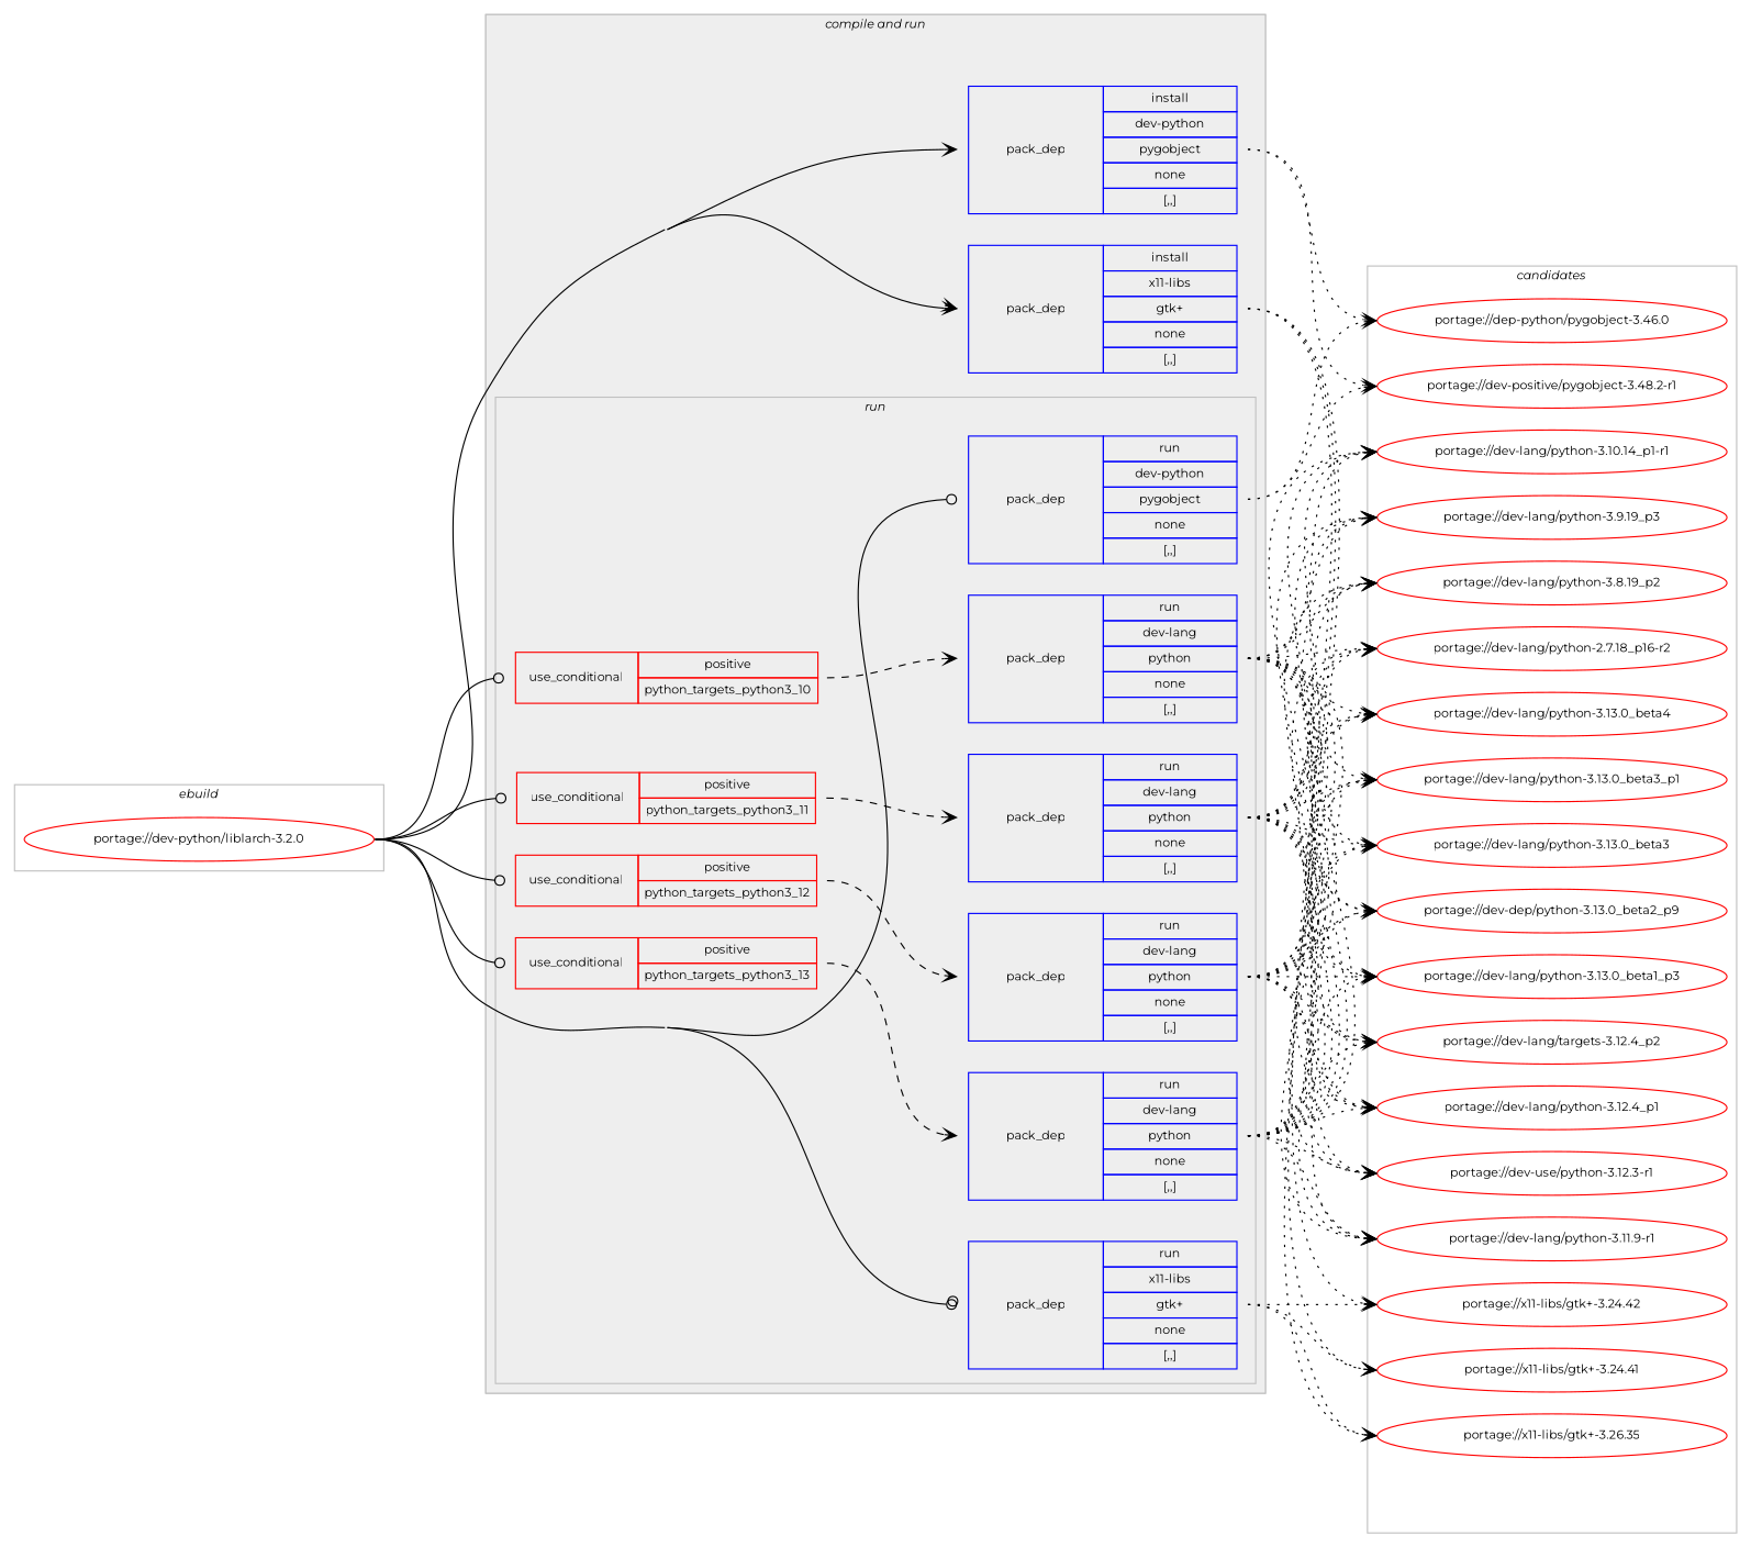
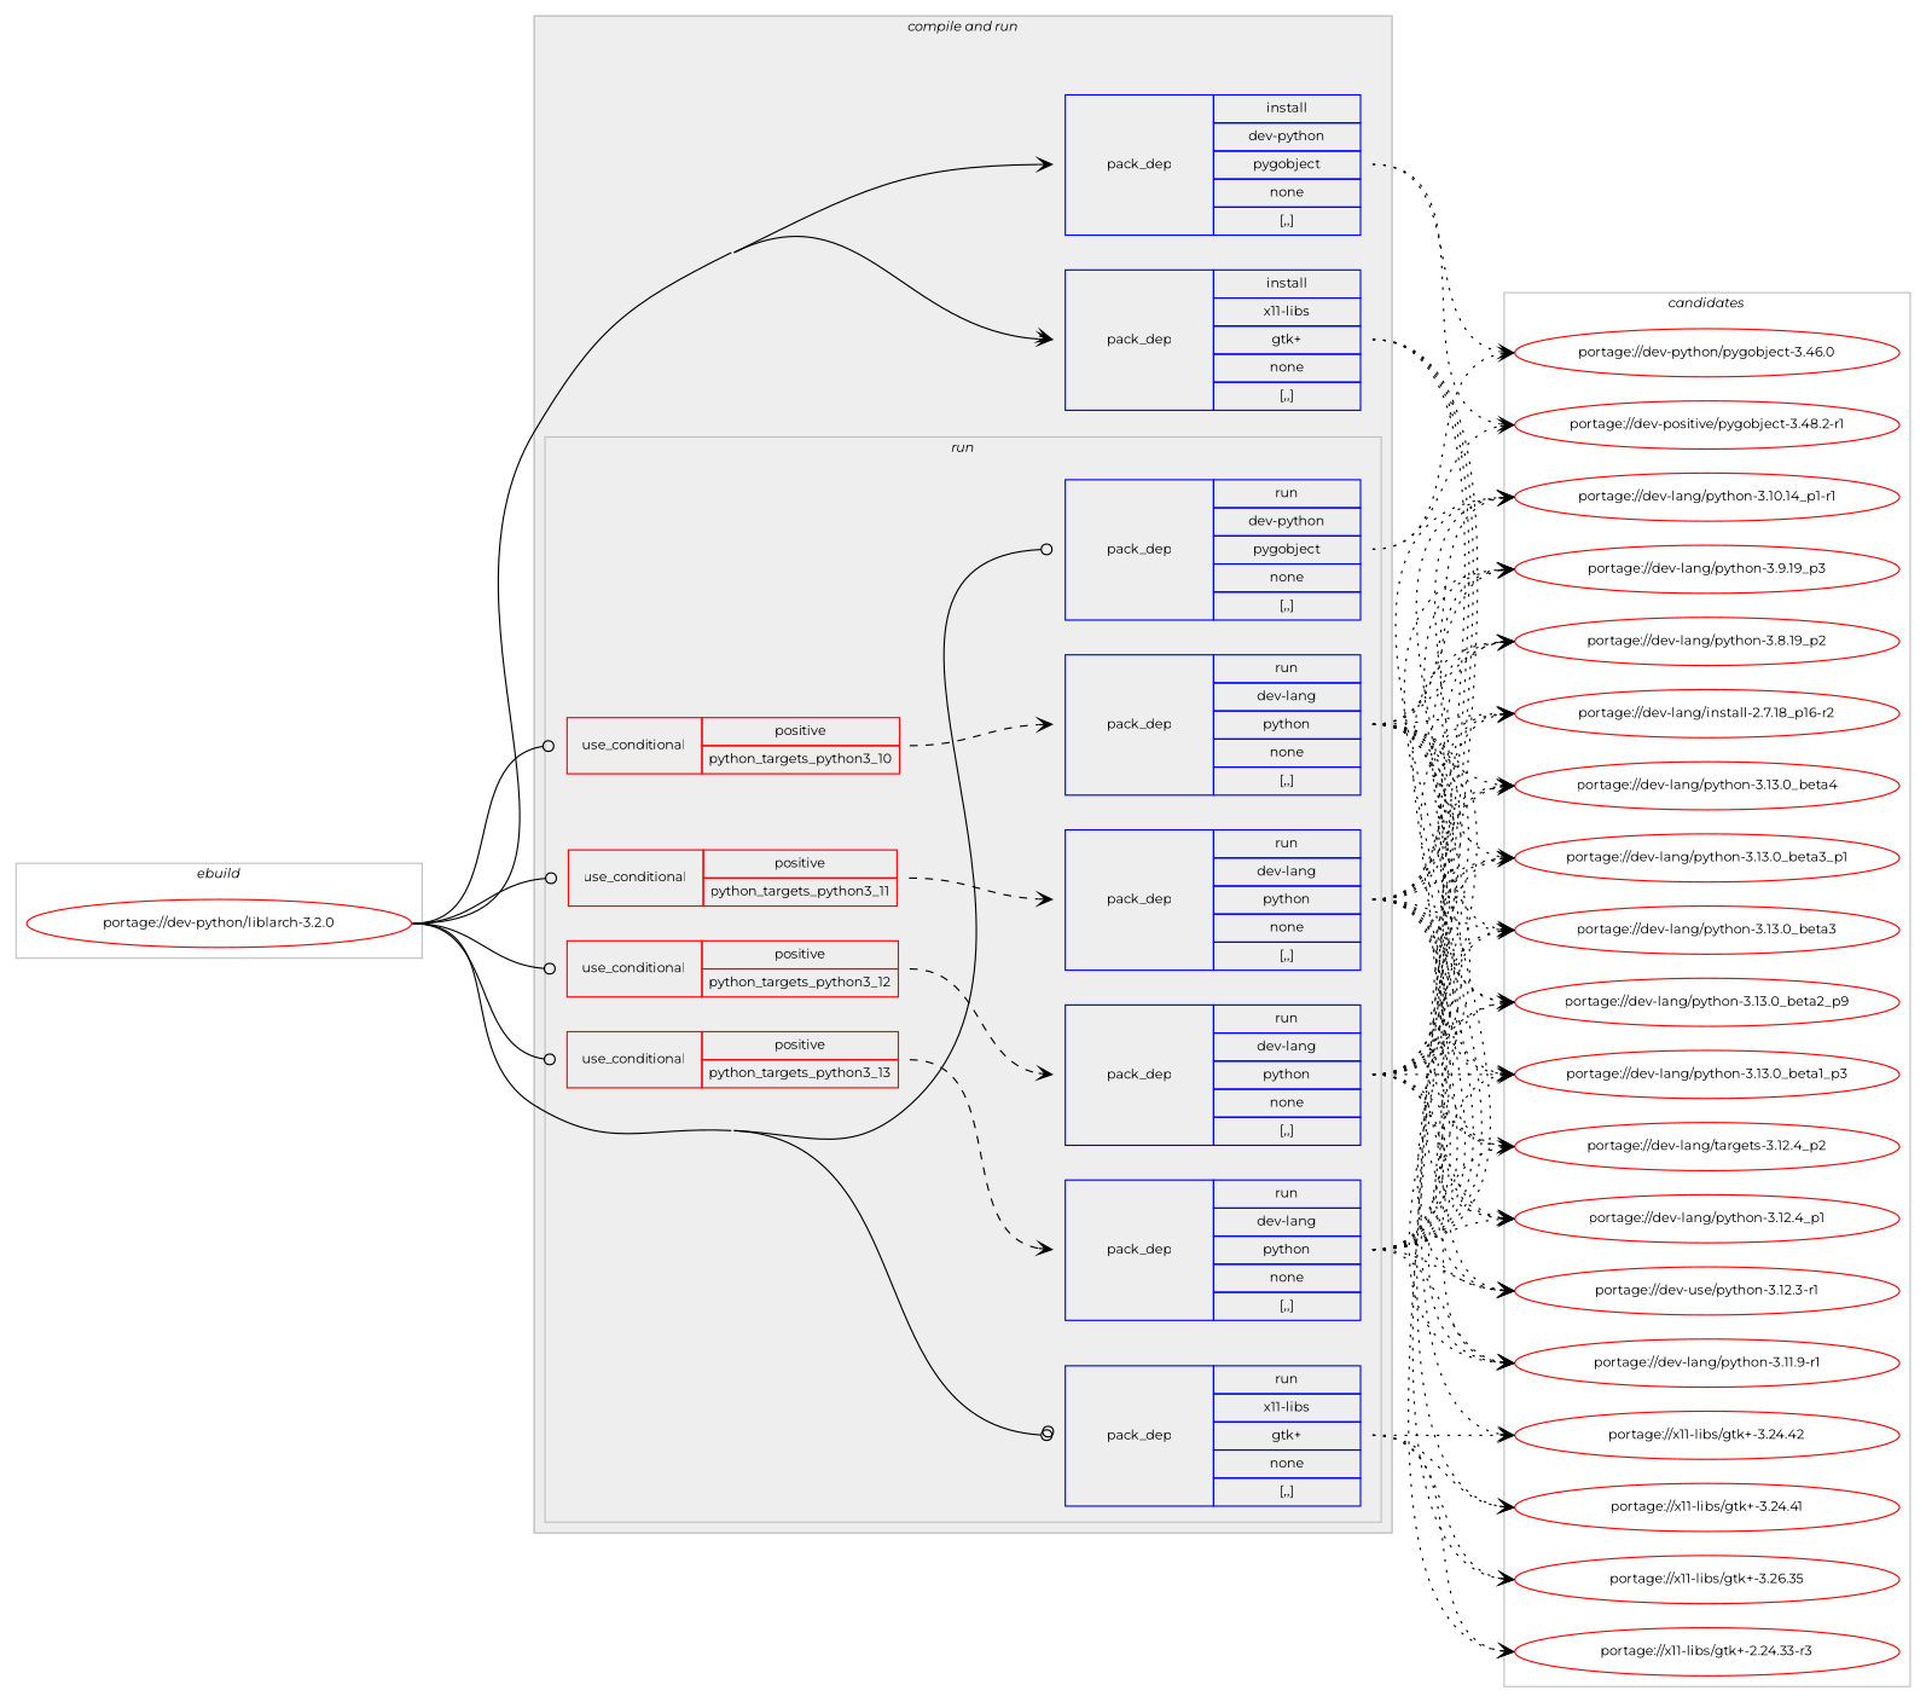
  digraph {
    compound=true
    concentrate=true
    fontname=Montserrat
    fontsize=10
    newrank=true
    rankdir=LR
    ranksep=1.5
    node [color=red fontname=Montserrat fontsize=10]
    edge [arrowhead=vee fontname=Montserrat headport=w style=dotted tailport=e weight=100]
    n1 [label="portage://dev-python/liblarch-3.2.0" width=4]
    n2 [color=blue label=<<TABLE BORDER="0" CELLBORDER="1" CELLSPACING="0" CELLPADDING="4" WIDTH="220"><TR><TD ROWSPAN="6" CELLPADDING="30">pack_dep</TD></TR><TR><TD WIDTH="110">install</TD></TR><TR><TD>dev-python</TD></TR><TR><TD>pygobject</TD></TR><TR><TD>none</TD></TR><TR><TD>[,,]</TD></TR></TABLE>> shape=none]
    n3 [color=blue label=<<TABLE BORDER="0" CELLBORDER="1" CELLSPACING="0" CELLPADDING="4" WIDTH="220"><TR><TD ROWSPAN="6" CELLPADDING="30">pack_dep</TD></TR><TR><TD WIDTH="110">install</TD></TR><TR><TD>x11-libs</TD></TR><TR><TD>gtk+</TD></TR><TR><TD>none</TD></TR><TR><TD>[,,]</TD></TR></TABLE>> shape=none]
    n4 [color=blue label=<<TABLE BORDER="0" CELLBORDER="1" CELLSPACING="0" CELLPADDING="4" WIDTH="220"><TR><TD ROWSPAN="6" CELLPADDING="30">pack_dep</TD></TR><TR><TD WIDTH="110">run</TD></TR><TR><TD>dev-lang</TD></TR><TR><TD>python</TD></TR><TR><TD>none</TD></TR><TR><TD>[,,]</TD></TR></TABLE>> shape=none]
    n5 [label=<<TABLE BORDER="0" CELLBORDER="1" CELLSPACING="0" CELLPADDING="4"><TR><TD ROWSPAN="3" CELLPADDING="10">use_conditional</TD></TR><TR><TD>positive</TD></TR><TR><TD>python_targets_python3_10</TD></TR></TABLE>> shape=none]
    n6 [color=blue label=<<TABLE BORDER="0" CELLBORDER="1" CELLSPACING="0" CELLPADDING="4" WIDTH="220"><TR><TD ROWSPAN="6" CELLPADDING="30">pack_dep</TD></TR><TR><TD WIDTH="110">run</TD></TR><TR><TD>dev-lang</TD></TR><TR><TD>python</TD></TR><TR><TD>none</TD></TR><TR><TD>[,,]</TD></TR></TABLE>> shape=none]
    n7 [label=<<TABLE BORDER="0" CELLBORDER="1" CELLSPACING="0" CELLPADDING="4"><TR><TD ROWSPAN="3" CELLPADDING="10">use_conditional</TD></TR><TR><TD>positive</TD></TR><TR><TD>python_targets_python3_11</TD></TR></TABLE>> shape=none]
    n8 [color=blue label=<<TABLE BORDER="0" CELLBORDER="1" CELLSPACING="0" CELLPADDING="4" WIDTH="220"><TR><TD ROWSPAN="6" CELLPADDING="30">pack_dep</TD></TR><TR><TD WIDTH="110">run</TD></TR><TR><TD>dev-lang</TD></TR><TR><TD>python</TD></TR><TR><TD>none</TD></TR><TR><TD>[,,]</TD></TR></TABLE>> shape=none]
    n9 [label=<<TABLE BORDER="0" CELLBORDER="1" CELLSPACING="0" CELLPADDING="4"><TR><TD ROWSPAN="3" CELLPADDING="10">use_conditional</TD></TR><TR><TD>positive</TD></TR><TR><TD>python_targets_python3_12</TD></TR></TABLE>> shape=none]
    n10 [color=blue label=<<TABLE BORDER="0" CELLBORDER="1" CELLSPACING="0" CELLPADDING="4" WIDTH="220"><TR><TD ROWSPAN="6" CELLPADDING="30">pack_dep</TD></TR><TR><TD WIDTH="110">run</TD></TR><TR><TD>dev-lang</TD></TR><TR><TD>python</TD></TR><TR><TD>none</TD></TR><TR><TD>[,,]</TD></TR></TABLE>> shape=none]
    n11 [label=<<TABLE BORDER="0" CELLBORDER="1" CELLSPACING="0" CELLPADDING="4"><TR><TD ROWSPAN="3" CELLPADDING="10">use_conditional</TD></TR><TR><TD>positive</TD></TR><TR><TD>python_targets_python3_13</TD></TR></TABLE>> shape=none]
    n12 [color=blue label=<<TABLE BORDER="0" CELLBORDER="1" CELLSPACING="0" CELLPADDING="4" WIDTH="220"><TR><TD ROWSPAN="6" CELLPADDING="30">pack_dep</TD></TR><TR><TD WIDTH="110">run</TD></TR><TR><TD>dev-python</TD></TR><TR><TD>pygobject</TD></TR><TR><TD>none</TD></TR><TR><TD>[,,]</TD></TR></TABLE>> shape=none]
    n13 [color=blue label=<<TABLE BORDER="0" CELLBORDER="1" CELLSPACING="0" CELLPADDING="4" WIDTH="220"><TR><TD ROWSPAN="6" CELLPADDING="30">pack_dep</TD></TR><TR><TD WIDTH="110">run</TD></TR><TR><TD>x11-libs</TD></TR><TR><TD>gtk+</TD></TR><TR><TD>none</TD></TR><TR><TD>[,,]</TD></TR></TABLE>> shape=none]
    n14 [label="portage://dev-positive/pygobject-3.48.2-r1" width=4]
-   n15 [label="portage://dep-python/pygobject-3.46.0" width=4]
+   n15 [label="portage://dev-python/pygobject-3.46.0" width=4]
    n16 [label="portage://x11-libs/gtk+-3.24.42" width=4]
    n17 [label="portage://x11-libs/gtk+-3.24.41" width=4]
    n18 [label="portage://x11-libs/gtk+-3.26.35" width=4]
+   n19 [label="portage://x11-libs/gtk+-2.24.33-r3" width=4]
    n20 [label="portage://dev-lang/python-3.13.0_beta4" width=4]
    n21 [label="portage://dev-lang/python-3.13.0_beta3_p1" width=4]
    n22 [label="portage://dev-lang/python-3.13.0_beta3" width=4]
-   n23 [label="portage://dev-dep/python-3.13.0_beta2_p9" width=4]
+   n23 [label="portage://dev-lang/python-3.13.0_beta2_p9" width=4]
    n24 [label="portage://dev-lang/python-3.13.0_beta1_p3" width=4]
    n25 [label="portage://dev-lang/targets-3.12.4_p2" width=4]
    n26 [label="portage://dev-lang/python-3.12.4_p1" width=4]
    n27 [label="portage://dev-use/python-3.12.3-r1" width=4]
    n28 [label="portage://dev-lang/python-3.11.9-r1" width=4]
    n29 [label="portage://dev-lang/python-3.10.14_p1-r1" width=4]
    n30 [label="portage://dev-lang/python-3.9.19_p3" width=4]
    n31 [label="portage://dev-lang/python-3.8.19_p2" width=4]
-   n32 [label="portage://dev-lang/python-2.7.18_p16-r2" width=4]
+   n32 [label="portage://dev-lang/install-2.7.18_p16-r2" width=4]
    subgraph cluster_1 {
      color=gray
      label=<<i>ebuild</i>>
      n1
    }
    subgraph cluster_2 {
      color=gray
      label=<<i>dependencies</i>>
      subgraph cluster_3 {
        color=gray
        fillcolor="#eeeeee"
        label=<<i>compile</i>>
        style=filled
        subgraph sub_4 {
          color=gray
          fillcolor="#eeeeee"
          label=<<i>compile</i>>
          style=filled
          n2
        }
        subgraph sub_5 {
          color=gray
          fillcolor="#eeeeee"
          label=<<i>compile</i>>
          style=filled
          n3
        }
      }
      subgraph cluster_6 {
        color=gray
        fillcolor="#eeeeee"
        label=<<i>compile and run</i>>
        style=filled
      }
      subgraph cluster_7 {
        color=gray
        fillcolor="#eeeeee"
        label=<<i>run</i>>
        style=filled
        subgraph sub_8 {
          color=gray
          fillcolor="#eeeeee"
          label=<<i>run</i>>
          style=filled
          n5
          subgraph sub_9 {
            color=gray
            fillcolor="#eeeeee"
            label=<<i>run</i>>
            style=filled
            n4
          }
        }
        subgraph sub_10 {
          color=gray
          fillcolor="#eeeeee"
          label=<<i>run</i>>
          style=filled
          n7
          subgraph sub_11 {
            color=gray
            fillcolor="#eeeeee"
            label=<<i>run</i>>
            style=filled
            n6
          }
        }
        subgraph sub_12 {
          color=gray
          fillcolor="#eeeeee"
          label=<<i>run</i>>
          style=filled
          n9
          subgraph sub_13 {
            color=gray
            fillcolor="#eeeeee"
            label=<<i>run</i>>
            style=filled
            n8
          }
        }
        subgraph sub_14 {
          color=gray
          fillcolor="#eeeeee"
          label=<<i>run</i>>
          style=filled
          n11
          subgraph sub_15 {
            color=gray
            fillcolor="#eeeeee"
            label=<<i>run</i>>
            style=filled
            n10
          }
        }
        subgraph sub_16 {
          color=gray
          fillcolor="#eeeeee"
          label=<<i>run</i>>
          style=filled
          n12
        }
        subgraph sub_17 {
          color=gray
          fillcolor="#eeeeee"
          label=<<i>run</i>>
          style=filled
          n13
        }
      }
    }
    subgraph cluster_18 {
      color=gray
      label=<<i>candidates</i>>
      rank=same
      subgraph sub_19 {
        color=black
        label=<<i>candidates</i>>
        nodesep=1
        rank=same
        n14
        n15
      }
      subgraph sub_20 {
        color=black
        label=<<i>candidates</i>>
        nodesep=1
        rank=same
        n16
        n17
        n18
+       n19
      }
      subgraph sub_21 {
        color=black
        label=<<i>candidates</i>>
        nodesep=1
        rank=same
        n20
        n21
        n22
        n23
        n24
        n25
        n26
        n27
        n28
        n29
        n30
        n31
        n32
      }
      subgraph sub_22 {
        color=black
        label=<<i>candidates</i>>
        nodesep=1
        rank=same
        n20
        n21
        n22
        n23
        n24
        n25
        n26
        n27
        n28
        n29
        n30
        n31
        n32
      }
      subgraph sub_23 {
        color=black
        label=<<i>candidates</i>>
        nodesep=1
        rank=same
        n20
        n21
        n22
        n23
        n24
        n25
        n26
        n27
        n28
        n29
        n30
        n31
        n32
      }
      subgraph sub_24 {
        color=black
        label=<<i>candidates</i>>
        nodesep=1
        rank=same
        n20
        n21
        n22
        n23
        n24
        n25
        n26
        n27
        n28
        n29
        n30
        n31
        n32
      }
      subgraph sub_25 {
        color=black
        label=<<i>candidates</i>>
        nodesep=1
        rank=same
        n14
        n15
      }
      subgraph sub_26 {
        color=black
        label=<<i>candidates</i>>
        nodesep=1
        rank=same
        n16
        n17
        n18
+       n19
      }
    }
    n1 -> n2 [style=solid weight=20]
    n1 -> n3 [style=solid weight=20]
    n1 -> n5 [arrowhead=odot style=solid weight=20]
    n1 -> n7 [arrowhead=odot style=solid weight=20]
    n1 -> n9 [arrowhead=odot style=solid weight=20]
    n1 -> n11 [arrowhead=odot style=solid weight=20]
    n1 -> n12 [arrowhead=odot style=solid weight=20]
    n1 -> n13 [arrowhead=odot style=solid weight=20]
    n2 -> n14
    n2 -> n15
    n3 -> n16
    n3 -> n17
    n3 -> n18
+   n3 -> n19
    n4 -> n20
    n4 -> n21
    n4 -> n22
    n4 -> n23
    n4 -> n24
    n4 -> n25
    n4 -> n26
    n4 -> n27
    n4 -> n28
    n4 -> n29
    n4 -> n30
    n4 -> n31
    n4 -> n32
    n5 -> n4 [style=dashed weight=20]
    n6 -> n20
    n6 -> n21
    n6 -> n22
    n6 -> n23
    n6 -> n24
    n6 -> n25
    n6 -> n26
    n6 -> n27
    n6 -> n28
    n6 -> n29
    n6 -> n30
    n6 -> n31
    n6 -> n32
    n7 -> n6 [style=dashed weight=20]
    n8 -> n20
    n8 -> n21
    n8 -> n22
    n8 -> n23
    n8 -> n24
    n8 -> n25
    n8 -> n26
    n8 -> n27
    n8 -> n28
    n8 -> n29
    n8 -> n30
    n8 -> n31
    n8 -> n32
    n9 -> n8 [style=dashed weight=20]
    n10 -> n20
    n10 -> n21
    n10 -> n22
    n10 -> n23
    n10 -> n24
    n10 -> n25
    n10 -> n26
    n10 -> n27
    n10 -> n28
    n10 -> n29
    n10 -> n30
    n10 -> n31
    n10 -> n32
    n11 -> n10 [style=dashed weight=20]
    n12 -> n14
    n12 -> n15
    n13 -> n16
    n13 -> n17
    n13 -> n18
+   n13 -> n19
  }
